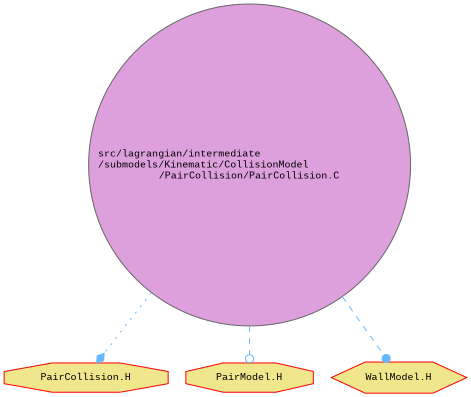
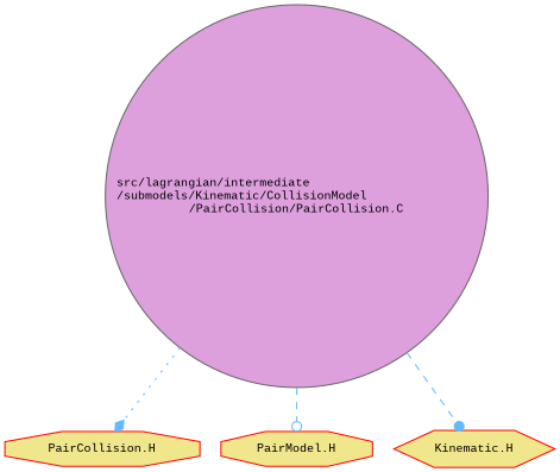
  digraph {
    fontname="Liberation Mono"
    node [color=red fillcolor=khaki fontname="Liberation Mono" fontsize=10 shape=octagon style=filled]
    edge [color=steelblue1 fontname="Liberation Mono" fontsize=10 labelfontname=Helvetica labelfontsize=10 style=dashed]
    n1 [color=gray40 fillcolor=plum fontcolor=black height=0.2 label="src/lagrangian/intermediate\l/submodels/Kinematic/CollisionModel\l/PairCollision/PairCollision.C" shape=circle width=0.4]
    n2 [height=0.2 label="PairCollision.H" width=0.4]
    n3 [height=0.2 label="PairModel.H" width=0.4]
-   n4 [height=0.2 label="WallModel.H" shape=hexagon width=0.4]
+   n4 [height=0.2 label="Kinematic.H" shape=hexagon width=0.4]
    n1 -> n2 [style=dotted arrowhead=diamond]
    n1 -> n3 [arrowhead=odot]
    n1 -> n4 [arrowhead=dot]
  }
